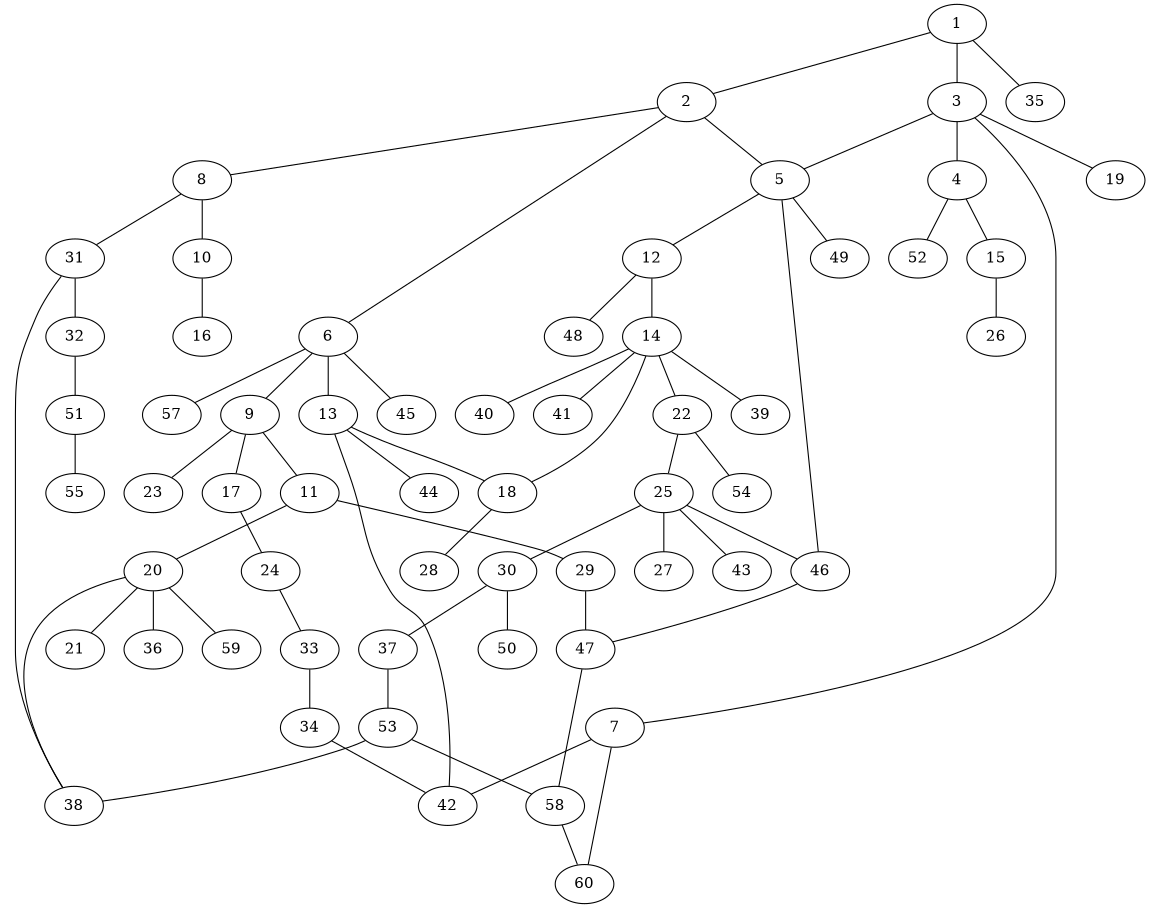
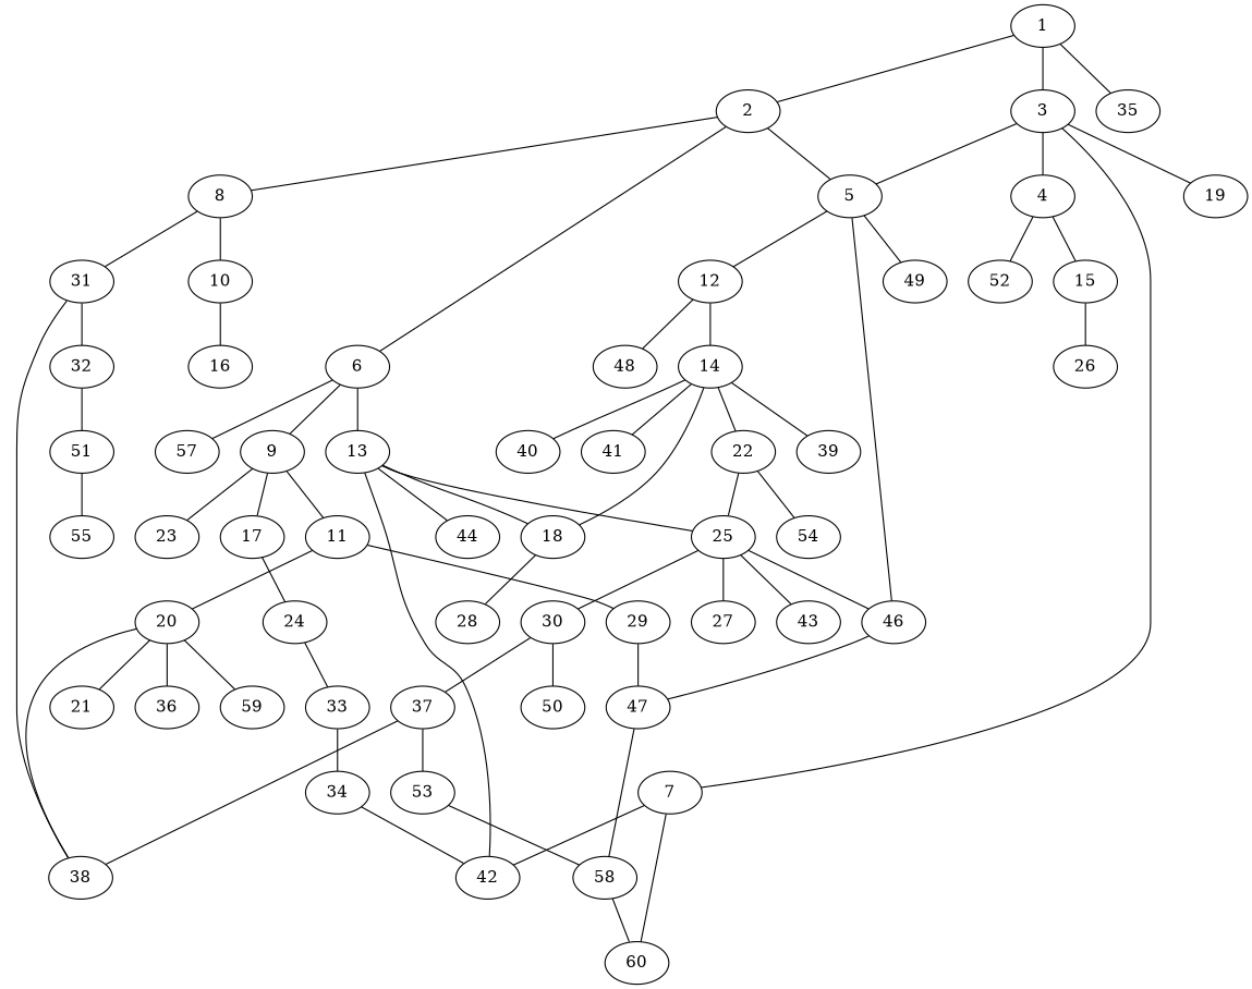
  graph {
    1
    2
    3
    35
    5
    6
    8
    4
    7
    19
    12
    46
    49
    9
    13
-   45
    57
    10
    31
    15
    52
    42
    60
    14
    48
    47
    11
    17
    23
    18
    25
    44
    16
    38
    32
    26
    22
    39
    40
    41
    58
    20
    29
    24
    28
    30
    27
    43
    51
    21
    36
    59
    33
    54
    37
    50
    34
    53
    55
    1 -- 2
    1 -- 3
    1 -- 35
    2 -- 5
    2 -- 6
    2 -- 8
    3 -- 5
    3 -- 4
    3 -- 7
    3 -- 19
    5 -- 12
    5 -- 46
    5 -- 49
    6 -- 9
    6 -- 13
-   6 -- 45
    6 -- 57
    8 -- 10
    8 -- 31
    4 -- 15
    4 -- 52
    7 -- 42
    7 -- 60
    12 -- 14
    12 -- 48
    46 -- 47
    9 -- 11
    9 -- 17
    9 -- 23
    13 -- 42
    13 -- 18
+   13 -- 25
    13 -- 44
    10 -- 16
    31 -- 38
    31 -- 32
    15 -- 26
    14 -- 18
    14 -- 22
    14 -- 39
    14 -- 40
    14 -- 41
    47 -- 58
    11 -- 20
    11 -- 29
    17 -- 24
    18 -- 28
    25 -- 46
    25 -- 30
    25 -- 27
    25 -- 43
    32 -- 51
    22 -- 25
    22 -- 54
    58 -- 60
    20 -- 38
    20 -- 21
    20 -- 36
    20 -- 59
    29 -- 47
    24 -- 33
    30 -- 37
    30 -- 50
    51 -- 55
    33 -- 34
-   53 -- 38
+   37 -- 38
    37 -- 53
    34 -- 42
    53 -- 58
  }
